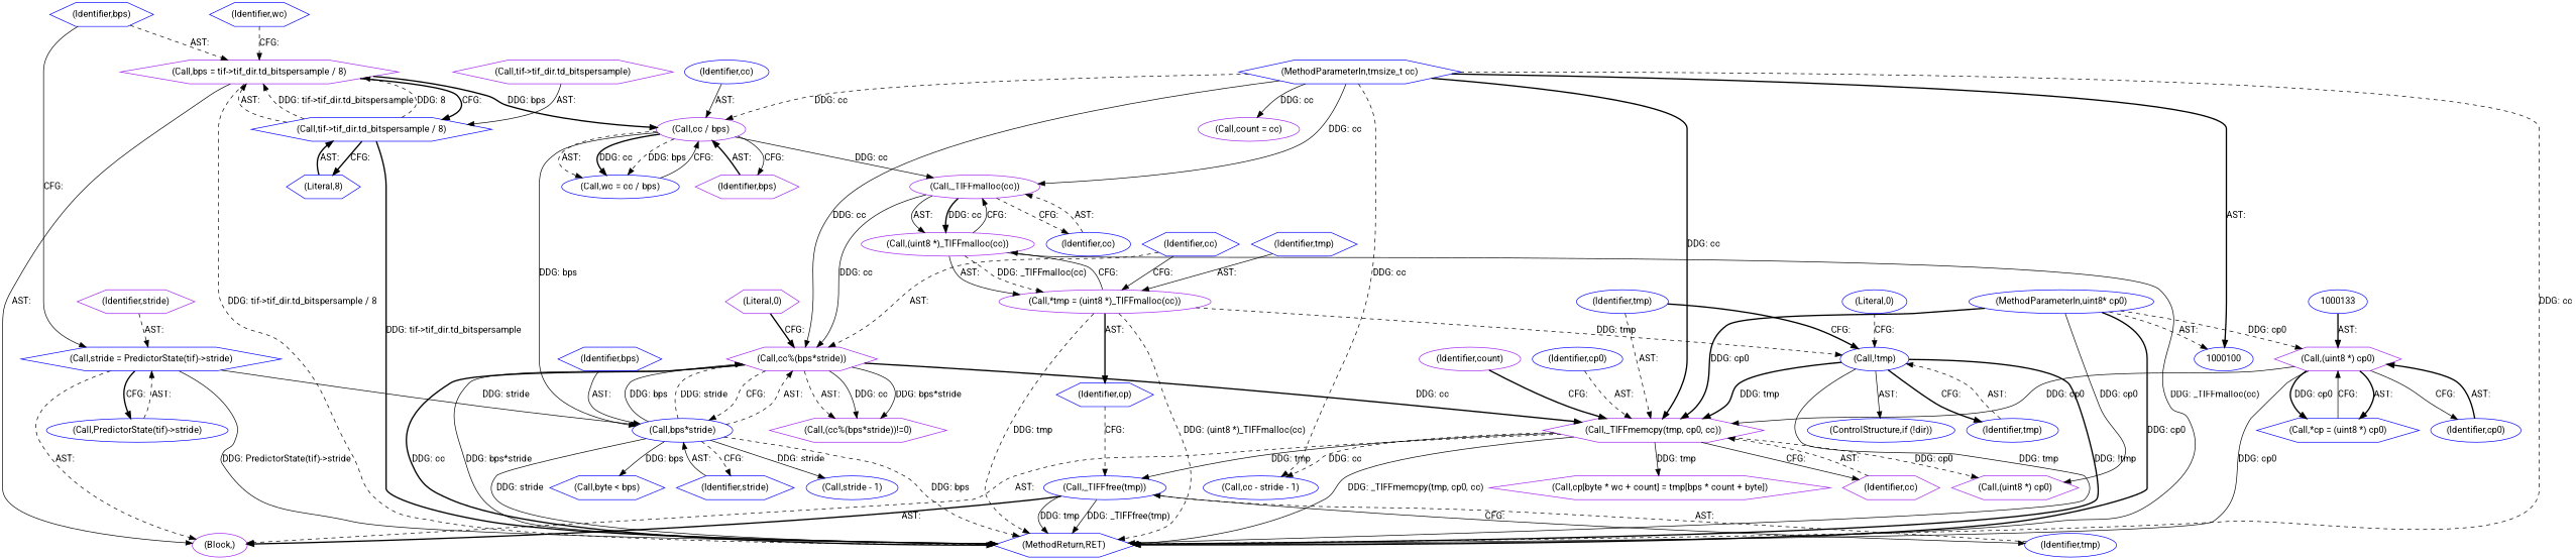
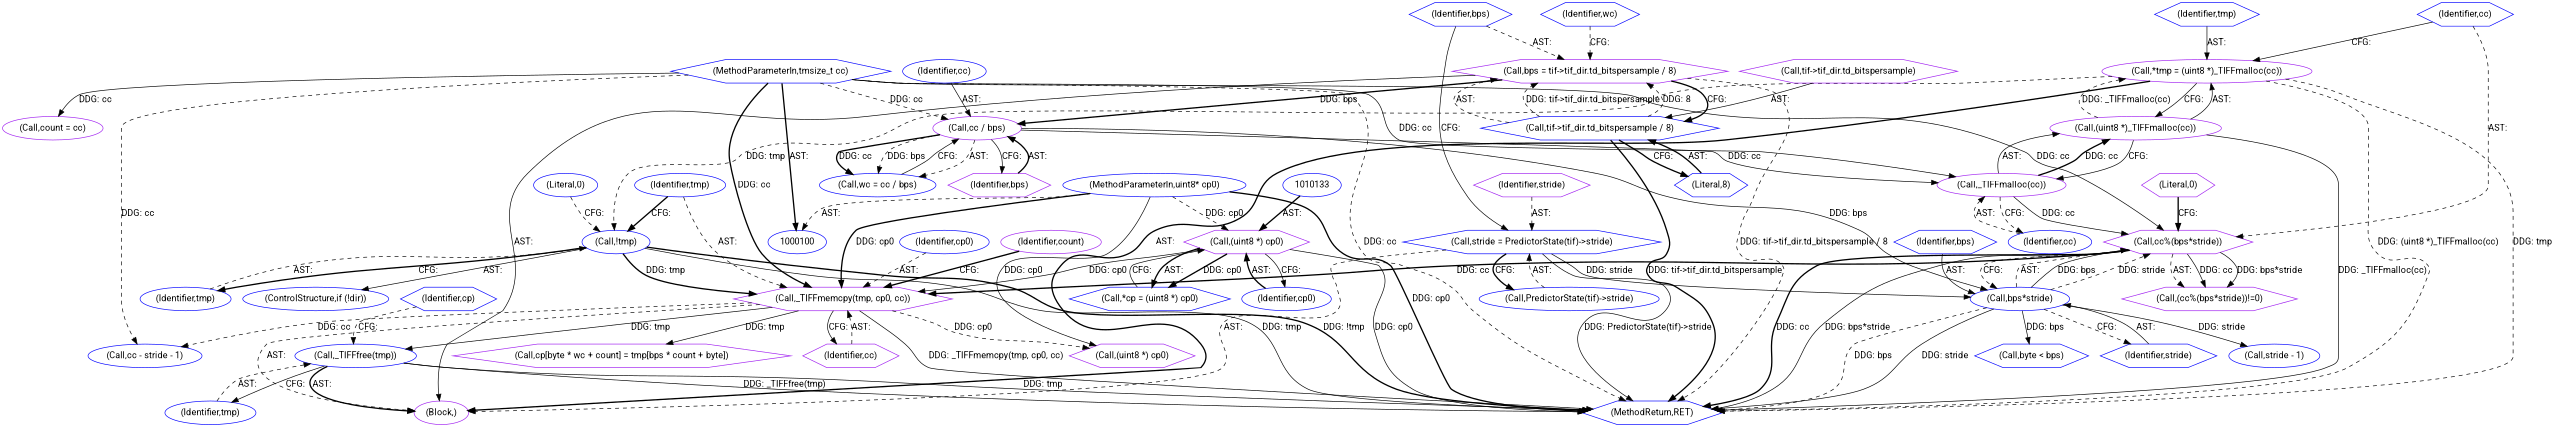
  digraph {
    fontname=Roboto
    node [color=blue fontname=Roboto shape=ellipse]
    edge [fontname=Roboto style=solid]
    n1 [label="(Call,_TIFFfree(tmp))"]
    n2 [label="(Identifier,tmp)"]
    n3 [label="(MethodReturn,RET)" shape=hexagon]
    n4 [color=purple label="(Block,)"]
    n5 [color=purple label="(Call,_TIFFmemcpy(tmp, cp0, cc))" shape=hexagon]
    n6 [color=purple label="(Call,cp[byte * wc + count] = tmp[bps * count + byte])" shape=hexagon]
    n7 [color=purple label="(Identifier,cc)" shape=hexagon]
    n8 [label="(Call,cc - stride - 1)"]
    n9 [color=purple label="(Call,(uint8 *) cp0)" shape=hexagon]
    n10 [label="(Call,!tmp)"]
    n11 [label="(ControlStructure,if (!dir))"]
    n12 [label="(Identifier,tmp)"]
    n13 [color=purple label="(Call,*tmp = (uint8 *)_TIFFmalloc(cc))"]
    n14 [color=purple label="(Call,(uint8 *)_TIFFmalloc(cc))"]
    n15 [color=purple label="(Call,_TIFFmalloc(cc))"]
    n16 [color=purple label="(Call,cc%(bps*stride))" shape=hexagon]
    n17 [label="(Identifier,cc)"]
    n18 [label="(Call,bps*stride)"]
    n19 [color=purple label="(Call,(cc%(bps*stride))!=0)" shape=hexagon]
    n20 [color=purple label="(Call,cc / bps)"]
    n21 [color=purple label="(Identifier,bps)" shape=hexagon]
    n22 [label="(Call,wc = cc / bps)"]
    n23 [label="(Call,byte < bps)" shape=hexagon]
    n24 [label="(Identifier,stride)" shape=hexagon]
    n25 [label="(Call,stride - 1)"]
    n26 [label="(MethodParameterIn,tmsize_t cc)" shape=hexagon]
    n27 [color=purple label="(Call,count = cc)"]
    1000100
    n29 [color=purple label="(Call,bps = tif->tif_dir.td_bitspersample / 8)" shape=hexagon]
    n30 [label="(Call,tif->tif_dir.td_bitspersample / 8)" shape=hexagon]
    n31 [label="(Literal,8)" shape=hexagon]
    n32 [color=purple label="(Call,(uint8 *) cp0)" shape=hexagon]
    n33 [label="(Call,*cp = (uint8 *) cp0)" shape=hexagon]
    n34 [label="(Identifier,cp0)"]
    n35 [label="(MethodParameterIn,uint8* cp0)"]
    n36 [label="(Call,stride = PredictorState(tif)->stride)" shape=hexagon]
    n37 [label="(Call,PredictorState(tif)->stride)"]
    n38 [color=purple label="(Call,tif->tif_dir.td_bitspersample)" shape=hexagon]
    n39 [label="(Identifier,cc)" shape=hexagon]
    n40 [label="(Identifier,bps)" shape=hexagon]
    n41 [label="(Identifier,cp0)"]
    n42 [label="(Identifier,tmp)"]
    n43 [label="(Identifier,wc)" shape=hexagon]
    n44 [label="(Identifier,cp)" shape=hexagon]
    n45 [label="(Identifier,tmp)" shape=hexagon]
    n46 [label="(Identifier,bps)" shape=hexagon]
    n47 [color=purple label="(Literal,0)" shape=hexagon]
    n48 [color=purple label="(Identifier,stride)" shape=hexagon]
    n49 [color=purple label="(Identifier,count)"]
    n50 [label="(Literal,0)"]
    n51 [label="(Identifier,cc)"]
-   1000133
+   1000133 [label=1010133]
    n1 -> n2 [label="CFG: "]
    n1 -> n3 [label="DDG: _TIFFfree(tmp)"]
    n1 -> n3 [label="DDG: tmp"]
    n1 -> n4 [label="AST: " style=bold]
    n2 -> n1 [label="AST: " style=dashed]
    n5 -> n1 [label="DDG: tmp"]
    n5 -> n3 [label="DDG: _TIFFmemcpy(tmp, cp0, cc)"]
    n5 -> n4 [label="AST: " style=dashed]
    n5 -> n6 [label="DDG: tmp"]
    n5 -> n7 [label="CFG: "]
    n5 -> n8 [label="DDG: cc" style=dashed]
    n5 -> n9 [label="DDG: cp0" style=dashed]
    n7 -> n5 [label="AST: " style=dashed]
    n10 -> n3 [label="DDG: tmp"]
    n10 -> n3 [label="DDG: !tmp" style=bold]
    n10 -> n5 [label="DDG: tmp" style=bold]
    n10 -> n11 [label="AST: "]
    n10 -> n12 [label="CFG: " style=bold]
    n12 -> n10 [label="AST: " style=dashed]
    n13 -> n3 [label="DDG: (uint8 *)_TIFFmalloc(cc)" style=dashed]
    n13 -> n3 [label="DDG: tmp" style=dashed]
-   n13 -> n44 [label="AST: " style=bold]
+   n13 -> n4 [label="AST: " style=bold]
    n13 -> n10 [label="DDG: tmp" style=dashed]
    n13 -> n14 [label="CFG: "]
    n14 -> n3 [label="DDG: _TIFFmalloc(cc)"]
    n14 -> n13 [label="AST: "]
    n14 -> n13 [label="DDG: _TIFFmalloc(cc)" style=dashed]
    n14 -> n15 [label="CFG: "]
    n15 -> n14 [label="AST: "]
    n15 -> n14 [label="DDG: cc" style=bold]
    n15 -> n16 [label="DDG: cc"]
    n15 -> n17 [label="CFG: " style=dashed]
    n16 -> n3 [label="DDG: cc" style=bold]
    n16 -> n3 [label="DDG: bps*stride"]
    n16 -> n5 [label="DDG: cc" style=bold]
    n16 -> n18 [label="CFG: " style=dashed]
    n16 -> n19 [label="AST: " style=dashed]
    n16 -> n19 [label="DDG: cc"]
    n16 -> n19 [label="DDG: bps*stride"]
    n17 -> n15 [label="AST: " style=dashed]
    n18 -> n3 [label="DDG: stride"]
    n18 -> n3 [label="DDG: bps" style=dashed]
    n18 -> n16 [label="AST: " style=dashed]
    n18 -> n16 [label="DDG: bps"]
    n18 -> n16 [label="DDG: stride" style=dashed]
    n18 -> n23 [label="DDG: bps"]
    n18 -> n24 [label="CFG: " style=dashed]
    n18 -> n25 [label="DDG: stride"]
    n20 -> n15 [label="DDG: cc"]
    n20 -> n18 [label="DDG: bps"]
    n20 -> n21 [label="CFG: "]
    n20 -> n22 [label="AST: " style=dashed]
    n20 -> n22 [label="DDG: cc" style=bold]
    n20 -> n22 [label="DDG: bps" style=dashed]
    n21 -> n20 [label="AST: " style=bold]
    n22 -> n20 [label="CFG: "]
    n24 -> n18 [label="AST: "]
    n26 -> n3 [label="DDG: cc" style=dashed]
    n26 -> n5 [label="DDG: cc" style=bold]
    n26 -> n8 [label="DDG: cc" style=dashed]
    n26 -> n15 [label="DDG: cc"]
    n26 -> n16 [label="DDG: cc"]
    n26 -> n20 [label="DDG: cc" style=dashed]
    n26 -> n27 [label="DDG: cc"]
    n26 -> 1000100 [label="AST: " style=bold]
    n29 -> n3 [label="DDG: tif->tif_dir.td_bitspersample / 8" style=dashed]
    n29 -> n4 [label="AST: "]
    n29 -> n20 [label="DDG: bps" style=bold]
    n29 -> n30 [label="CFG: " style=bold]
    n30 -> n3 [label="DDG: tif->tif_dir.td_bitspersample" style=bold]
    n30 -> n29 [label="AST: " style=dashed]
    n30 -> n29 [label="DDG: tif->tif_dir.td_bitspersample" style=dashed]
    n30 -> n29 [label="DDG: 8" style=dashed]
    n30 -> n31 [label="CFG: " style=bold]
    n31 -> n30 [label="AST: " style=bold]
    n32 -> n3 [label="DDG: cp0"]
    n32 -> n5 [label="DDG: cp0"]
    n32 -> n33 [label="AST: " style=bold]
    n32 -> n33 [label="DDG: cp0" style=bold]
    n32 -> n34 [label="CFG: "]
    n33 -> n32 [label="CFG: "]
    n34 -> n32 [label="AST: " style=bold]
    n35 -> n3 [label="DDG: cp0" style=bold]
    n35 -> n5 [label="DDG: cp0" style=bold]
    n35 -> n9 [label="DDG: cp0"]
    n35 -> 1000100 [label="AST: " style=dashed]
    n35 -> n32 [label="DDG: cp0" style=dashed]
    n36 -> n3 [label="DDG: PredictorState(tif)->stride"]
    n36 -> n4 [label="AST: " style=dashed]
    n36 -> n18 [label="DDG: stride"]
    n36 -> n37 [label="CFG: " style=bold]
    n37 -> n36 [label="AST: " style=dashed]
    n38 -> n30 [label="AST: "]
    n39 -> n13 [label="CFG: "]
    n39 -> n16 [label="AST: " style=dashed]
    n40 -> n29 [label="AST: " style=dashed]
    n40 -> n36 [label="CFG: "]
    n41 -> n5 [label="AST: " style=dashed]
    n42 -> n5 [label="AST: " style=dashed]
    n42 -> n10 [label="CFG: " style=bold]
    n43 -> n29 [label="CFG: " style=dashed]
    n44 -> n1 [label="CFG: " style=dashed]
    n45 -> n13 [label="AST: "]
    n46 -> n18 [label="AST: "]
    n47 -> n16 [label="CFG: " style=bold]
    n48 -> n36 [label="AST: " style=dashed]
    n49 -> n5 [label="CFG: " style=bold]
    n50 -> n10 [label="CFG: " style=dashed]
    n51 -> n20 [label="AST: "]
    1000133 -> n32 [label="AST: " style=bold]
  }
